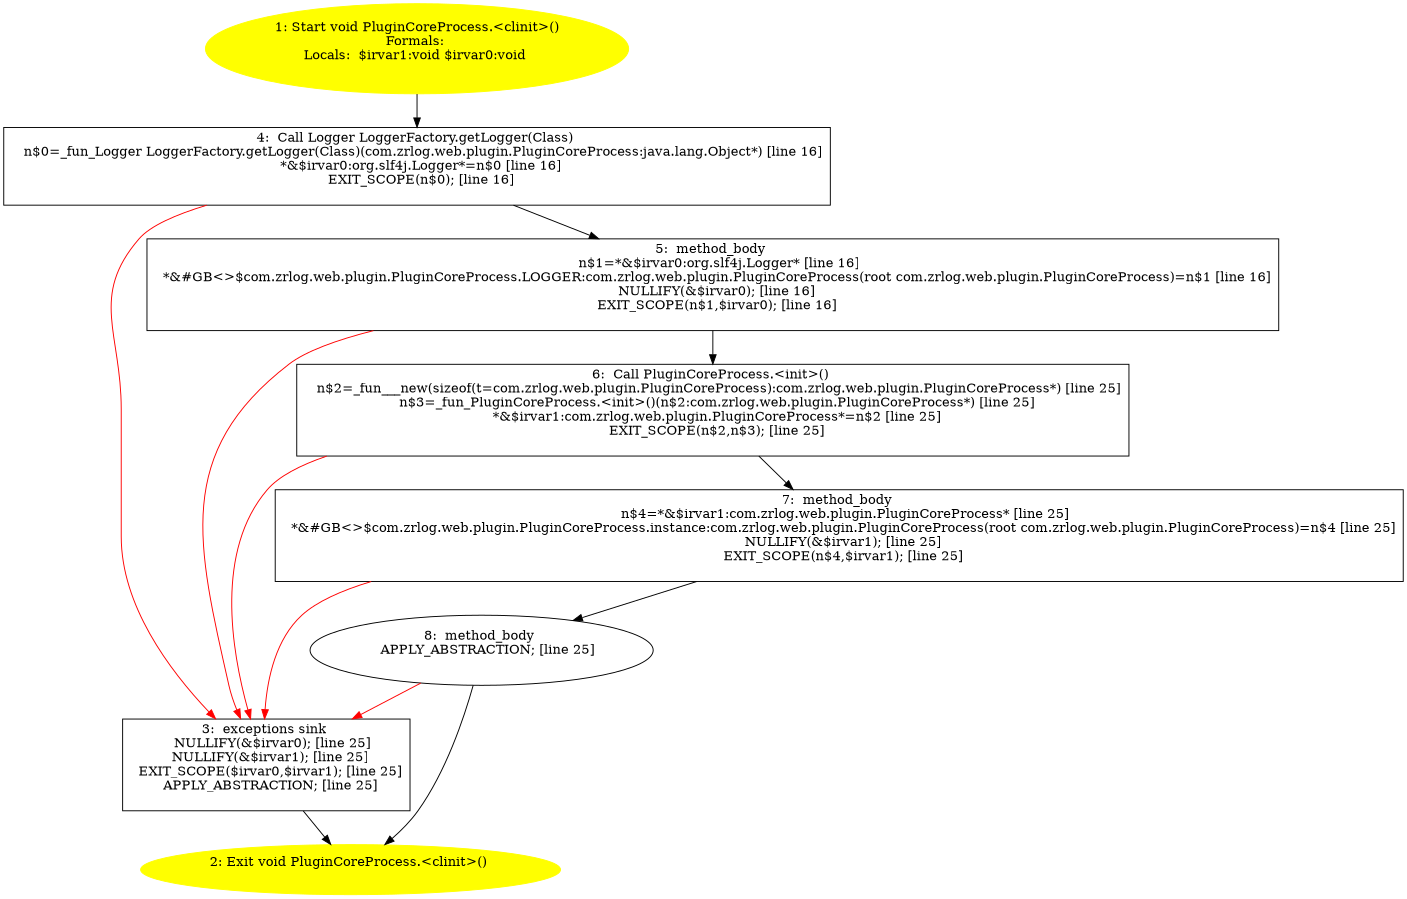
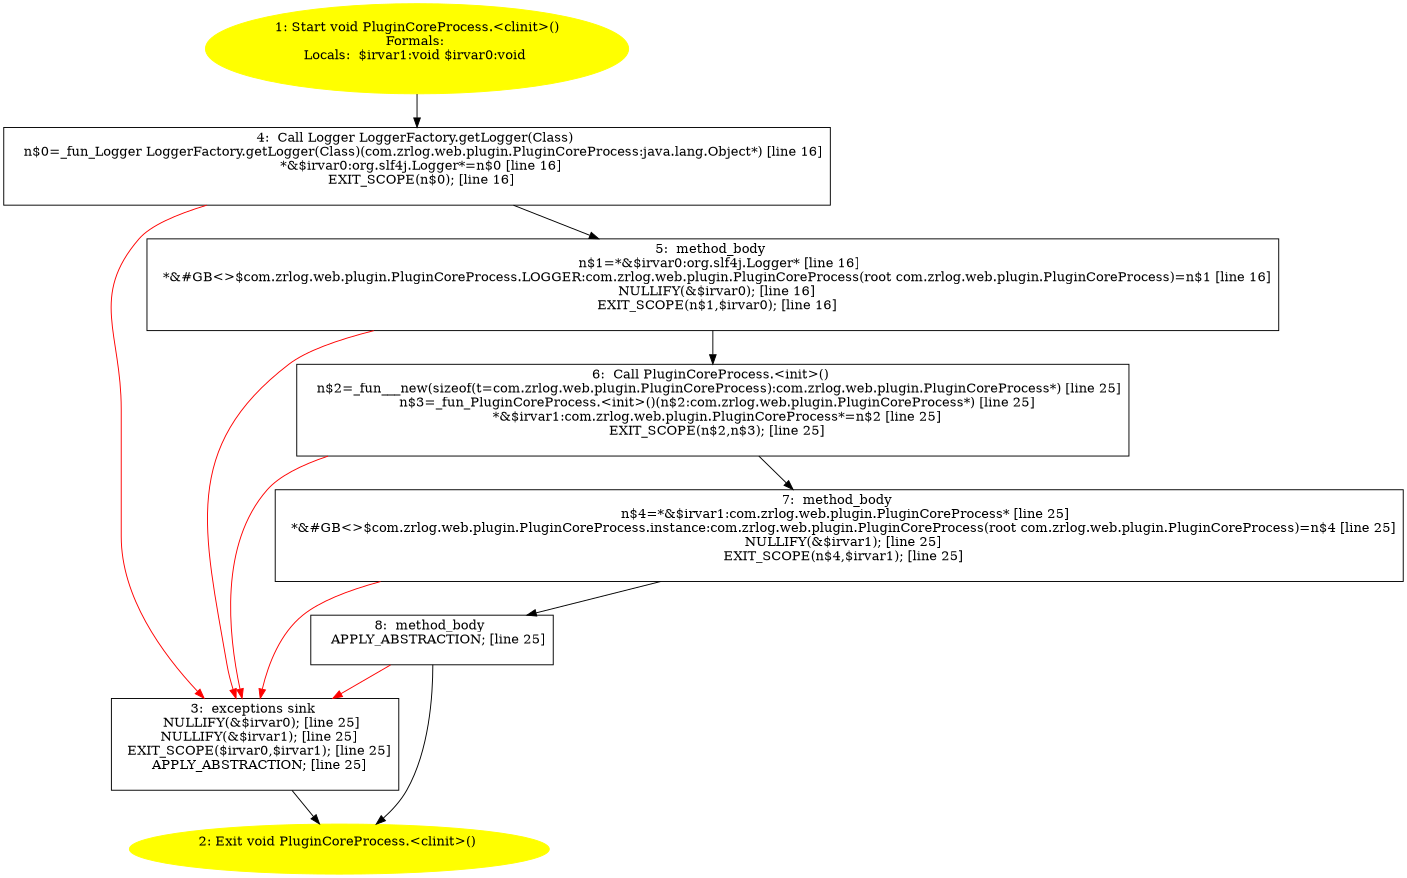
  digraph {
    node [shape=box]
    n1 [color=yellow label="1: Start void PluginCoreProcess.<clinit>()\nFormals: \nLocals:  $irvar1:void $irvar0:void \n  " style=filled shape=""]
    n2 [label="4:  Call Logger LoggerFactory.getLogger(Class) \n   n$0=_fun_Logger LoggerFactory.getLogger(Class)(com.zrlog.web.plugin.PluginCoreProcess:java.lang.Object*) [line 16]\n  *&$irvar0:org.slf4j.Logger*=n$0 [line 16]\n  EXIT_SCOPE(n$0); [line 16]\n "]
    n3 [label="3:  exceptions sink \n   NULLIFY(&$irvar0); [line 25]\n  NULLIFY(&$irvar1); [line 25]\n  EXIT_SCOPE($irvar0,$irvar1); [line 25]\n  APPLY_ABSTRACTION; [line 25]\n "]
    n4 [label="5:  method_body \n   n$1=*&$irvar0:org.slf4j.Logger* [line 16]\n  *&#GB<>$com.zrlog.web.plugin.PluginCoreProcess.LOGGER:com.zrlog.web.plugin.PluginCoreProcess(root com.zrlog.web.plugin.PluginCoreProcess)=n$1 [line 16]\n  NULLIFY(&$irvar0); [line 16]\n  EXIT_SCOPE(n$1,$irvar0); [line 16]\n "]
    n5 [color=yellow label="2: Exit void PluginCoreProcess.<clinit>() \n  " style=filled shape=""]
    n6 [label="6:  Call PluginCoreProcess.<init>() \n   n$2=_fun___new(sizeof(t=com.zrlog.web.plugin.PluginCoreProcess):com.zrlog.web.plugin.PluginCoreProcess*) [line 25]\n  n$3=_fun_PluginCoreProcess.<init>()(n$2:com.zrlog.web.plugin.PluginCoreProcess*) [line 25]\n  *&$irvar1:com.zrlog.web.plugin.PluginCoreProcess*=n$2 [line 25]\n  EXIT_SCOPE(n$2,n$3); [line 25]\n "]
    n7 [label="7:  method_body \n   n$4=*&$irvar1:com.zrlog.web.plugin.PluginCoreProcess* [line 25]\n  *&#GB<>$com.zrlog.web.plugin.PluginCoreProcess.instance:com.zrlog.web.plugin.PluginCoreProcess(root com.zrlog.web.plugin.PluginCoreProcess)=n$4 [line 25]\n  NULLIFY(&$irvar1); [line 25]\n  EXIT_SCOPE(n$4,$irvar1); [line 25]\n "]
-   n8 [label="8:  method_body \n   APPLY_ABSTRACTION; [line 25]\n " shape=ellipse]
+   n8 [label="8:  method_body \n   APPLY_ABSTRACTION; [line 25]\n "]
    n1 -> n2
    n2 -> n3 [color=red]
    n2 -> n4
    n3 -> n5
    n4 -> n3 [color=red]
    n4 -> n6
    n6 -> n3 [color=red]
    n6 -> n7
    n7 -> n3 [color=red]
    n7 -> n8
    n8 -> n3 [color=red]
    n8 -> n5
  }
